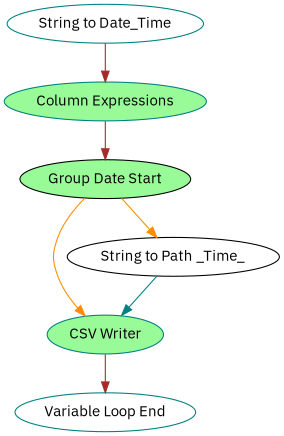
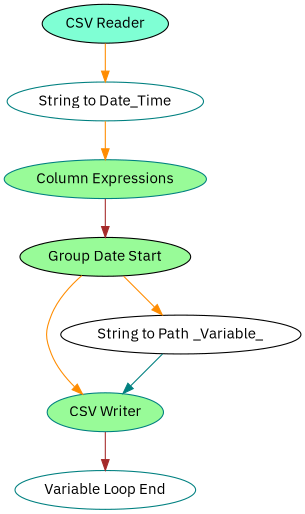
  digraph {
    fontname="IBM Plex Sans"
    rankdir=TB
    node [color=teal fillcolor=palegreen fontname="IBM Plex Sans" style=filled]
    edge [color=darkorange fontname="IBM Plex Sans"]
    n1 [label="Column Expressions"]
    n2 [color=black label="Group Date Start"]
    n3 [label="CSV Writer"]
-   n4 [color=black fillcolor=white label="String to Path _Time_"]
+   n4 [color=black fillcolor=white label="String to Path _Variable_"]
    n5 [fillcolor=white label="Variable Loop End"]
    n6 [fillcolor=white label="String to Date_Time"]
+   n7 [color=black fillcolor=aquamarine label="CSV Reader"]
    n1 -> n2 [color=brown]
    n2 -> n3
    n2 -> n4
    n3 -> n5 [color=brown]
    n4 -> n3 [color=teal]
-   n6 -> n1 [color=brown]
+   n6 -> n1
+   n7 -> n6
  }
